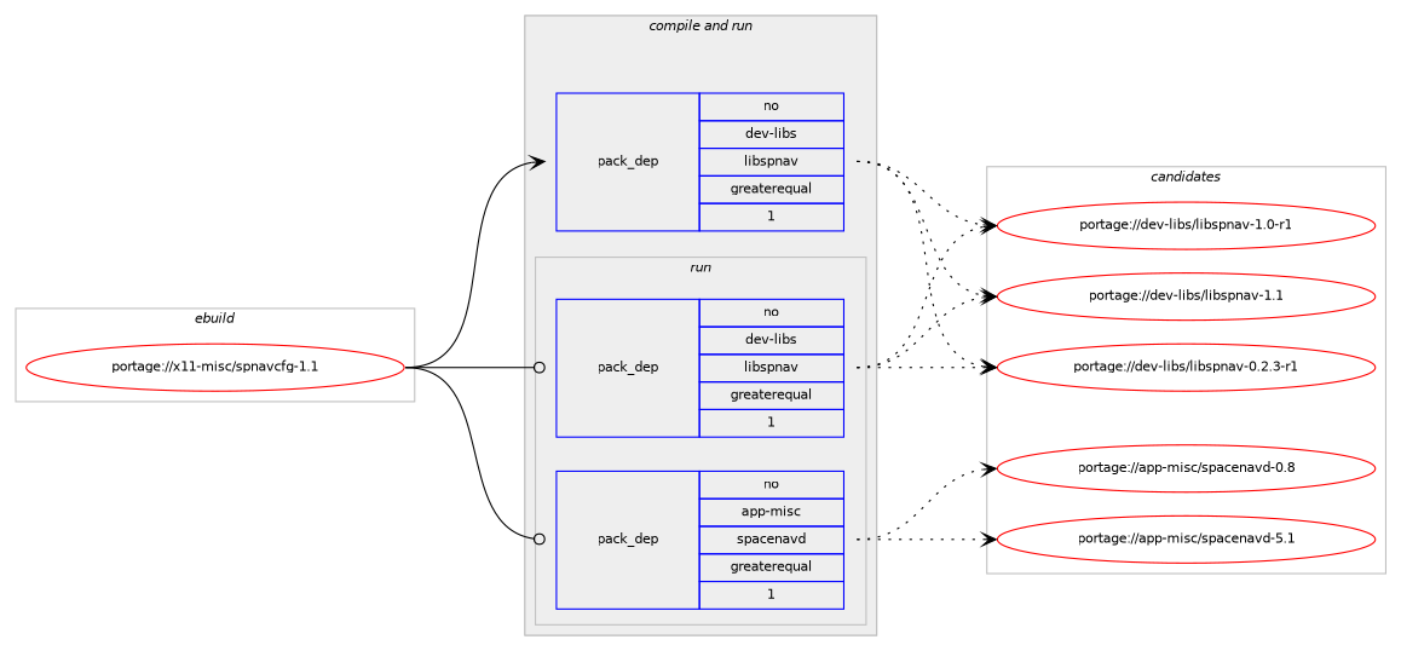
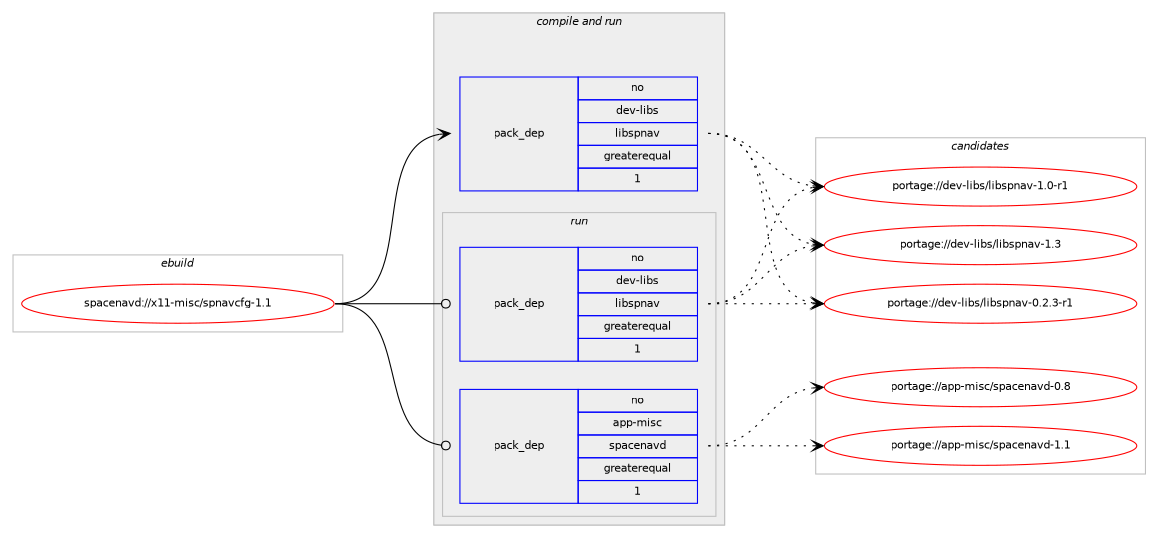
  digraph {
    compound=true
    concentrate=true
    fontname=Helvetica
    fontsize=10
    newrank=true
    rankdir=LR
    ranksep=1.5
    node [color=red fontname=Helvetica fontsize=10]
    edge [arrowhead=vee headport=w style=dotted tailport=e weight=100]
-   n1 [label="portage://x11-misc/spnavcfg-1.1" width=4]
+   n1 [label="spacenavd://x11-misc/spnavcfg-1.1" width=4]
    n2 [color=blue label=<<TABLE BORDER="0" CELLBORDER="1" CELLSPACING="0" CELLPADDING="4" WIDTH="220"><TR><TD ROWSPAN="6" CELLPADDING="30">pack_dep</TD></TR><TR><TD WIDTH="110">no</TD></TR><TR><TD>dev-libs</TD></TR><TR><TD>libspnav</TD></TR><TR><TD>greaterequal</TD></TR><TR><TD>1</TD></TR></TABLE>> shape=none]
    n3 [color=blue label=<<TABLE BORDER="0" CELLBORDER="1" CELLSPACING="0" CELLPADDING="4" WIDTH="220"><TR><TD ROWSPAN="6" CELLPADDING="30">pack_dep</TD></TR><TR><TD WIDTH="110">no</TD></TR><TR><TD>app-misc</TD></TR><TR><TD>spacenavd</TD></TR><TR><TD>greaterequal</TD></TR><TR><TD>1</TD></TR></TABLE>> shape=none]
    n4 [color=blue label=<<TABLE BORDER="0" CELLBORDER="1" CELLSPACING="0" CELLPADDING="4" WIDTH="220"><TR><TD ROWSPAN="6" CELLPADDING="30">pack_dep</TD></TR><TR><TD WIDTH="110">no</TD></TR><TR><TD>dev-libs</TD></TR><TR><TD>libspnav</TD></TR><TR><TD>greaterequal</TD></TR><TR><TD>1</TD></TR></TABLE>> shape=none]
    n5 [label="portage://dev-libs/libspnav-0.2.3-r1" width=4]
    n6 [label="portage://dev-libs/libspnav-1.0-r1" width=4]
-   n7 [label="portage://dev-libs/libspnav-1.1" width=4]
+   n7 [label="portage://dev-libs/libspnav-1.3" width=4]
    n8 [label="portage://app-misc/spacenavd-0.8" width=4]
-   n9 [label="portage://app-misc/spacenavd-5.1" width=4]
+   n9 [label="portage://app-misc/spacenavd-1.1" width=4]
    subgraph cluster_1 {
      color=gray
      label=<<i>ebuild</i>>
      rank=same
      n1
    }
    subgraph cluster_2 {
      color=gray
      label=<<i>dependencies</i>>
      subgraph cluster_3 {
        color=gray
        fillcolor="#eeeeee"
        label=<<i>compile</i>>
        style=filled
        subgraph sub_4 {
          color=gray
          fillcolor="#eeeeee"
          label=<<i>compile</i>>
          style=filled
          n2
        }
      }
      subgraph cluster_5 {
        color=gray
        fillcolor="#eeeeee"
        label=<<i>compile and run</i>>
        style=filled
      }
      subgraph cluster_6 {
        color=gray
        fillcolor="#eeeeee"
        label=<<i>run</i>>
        style=filled
        subgraph sub_7 {
          color=gray
          fillcolor="#eeeeee"
          label=<<i>run</i>>
          style=filled
          n3
        }
        subgraph sub_8 {
          color=gray
          fillcolor="#eeeeee"
          label=<<i>run</i>>
          style=filled
          n4
        }
      }
    }
    subgraph cluster_9 {
      color=gray
      label=<<i>candidates</i>>
      rank=same
      subgraph sub_10 {
        color=black
        label=<<i>candidates</i>>
        nodesep=1
        rank=same
        n5
        n6
        n7
      }
      subgraph sub_11 {
        color=black
        label=<<i>candidates</i>>
        nodesep=1
        rank=same
        n8
        n9
      }
      subgraph sub_12 {
        color=black
        label=<<i>candidates</i>>
        nodesep=1
        rank=same
        n5
        n6
        n7
      }
    }
    n1 -> n2 [style=solid weight=20]
    n1 -> n3 [arrowhead=odot style=solid weight=20]
    n1 -> n4 [arrowhead=odot style=solid weight=20]
    n2 -> n5
    n2 -> n6
    n2 -> n7
    n3 -> n8
    n3 -> n9
    n4 -> n5
    n4 -> n6
    n4 -> n7
  }
